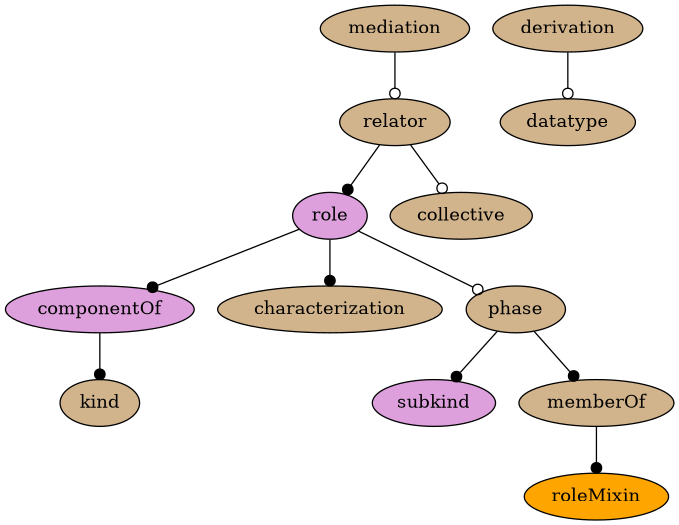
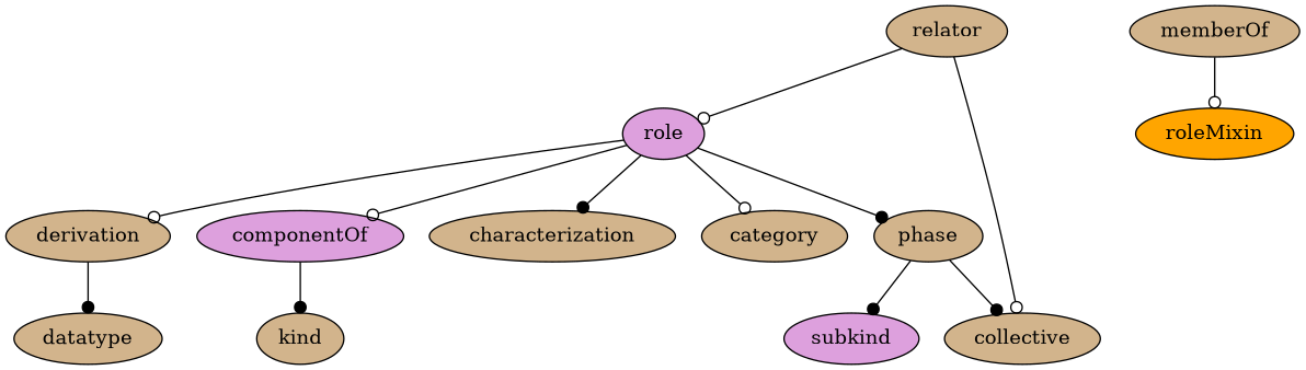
  strict digraph {
    node [fillcolor=tan style=filled]
    edge [arrowhead=dot]
-   mediation
    relator
    role [fillcolor=plum]
    collective
    derivation
    componentOf [fillcolor=plum]
    characterization
+   category
    phase
    datatype
    kind
    subkind [fillcolor=plum]
    memberOf
    roleMixin [fillcolor=orange]
-   mediation -> relator [arrowhead=odot]
-   relator -> role
+   relator -> role [arrowhead=odot]
    relator -> collective [arrowhead=odot]
-   role -> componentOf
+   role -> derivation [arrowhead=odot]
+   role -> componentOf [arrowhead=odot]
    role -> characterization
-   role -> phase [arrowhead=odot]
-   derivation -> datatype [arrowhead=odot]
+   role -> category [arrowhead=odot]
+   role -> phase
+   derivation -> datatype
    componentOf -> kind
    phase -> subkind
-   phase -> memberOf
-   memberOf -> roleMixin
+   phase -> collective
+   memberOf -> roleMixin [arrowhead=odot]
  }
